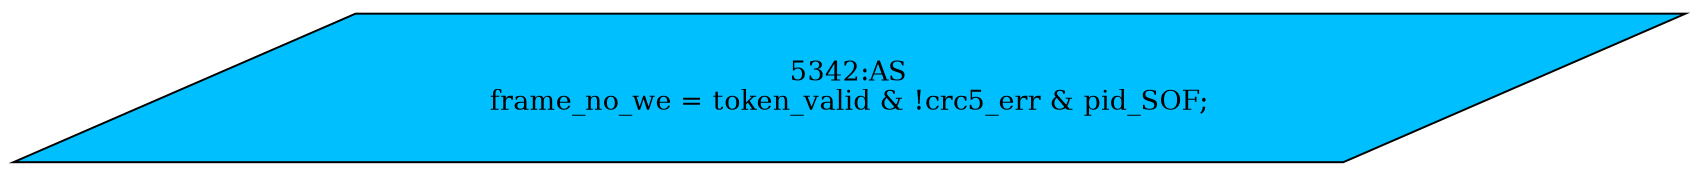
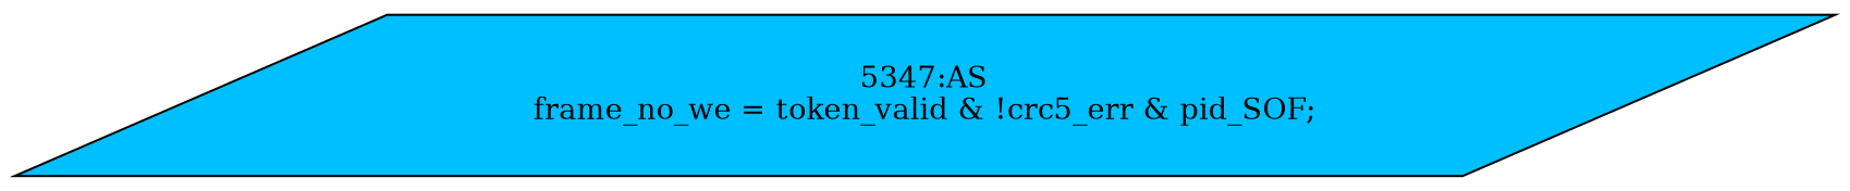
  strict digraph {
    rankdir=LR
-   n1 [ast="<pyverilog.vparser.ast.Assign object at 0x7f13b5578c50>" def_var="['frame_no_we']" fillcolor=deepskyblue label="5342:AS\nframe_no_we = token_valid & !crc5_err & pid_SOF;" statements="[]" style=filled typ=Assign use_var="['token_valid', 'crc5_err', 'pid_SOF']" shape=parallelogram]
+   n1 [ast="<pyverilog.vparser.ast.Assign object at 0x7f13b5578c50>" def_var="['frame_no_we']" fillcolor=deepskyblue label="5347:AS\nframe_no_we = token_valid & !crc5_err & pid_SOF;" statements="[]" style=filled typ=Assign use_var="['token_valid', 'crc5_err', 'pid_SOF']" shape=parallelogram]
  }
